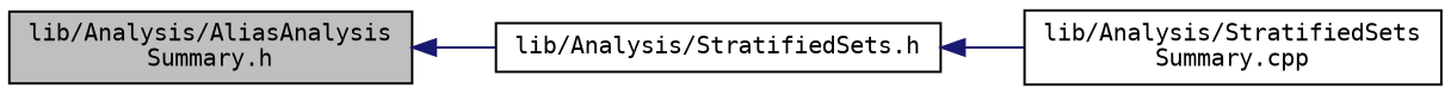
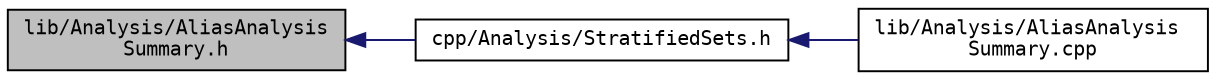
  digraph {
    fontname="DejaVu Sans Mono"
    rankdir=LR
    node [color=black fontname="DejaVu Sans Mono" fontsize=10 shape=record]
    edge [color=midnightblue dir=back fontname="DejaVu Sans Mono" fontsize=10 labelfontname=Helvetica labelfontsize=10 style=solid]
    n1 [fillcolor=grey75 fontcolor=black height=0.2 label="lib/Analysis/AliasAnalysis\lSummary.h" style=filled width=0.4]
-   n2 [height=0.2 label="lib/Analysis/StratifiedSets.h" width=0.4]
-   n3 [height=0.2 label="lib/Analysis/StratifiedSets\lSummary.cpp" width=0.4]
+   n2 [height=0.2 label="cpp/Analysis/StratifiedSets.h" width=0.4]
+   n3 [height=0.2 label="lib/Analysis/AliasAnalysis\lSummary.cpp" width=0.4]
    n1 -> n2
    n2 -> n3
  }
